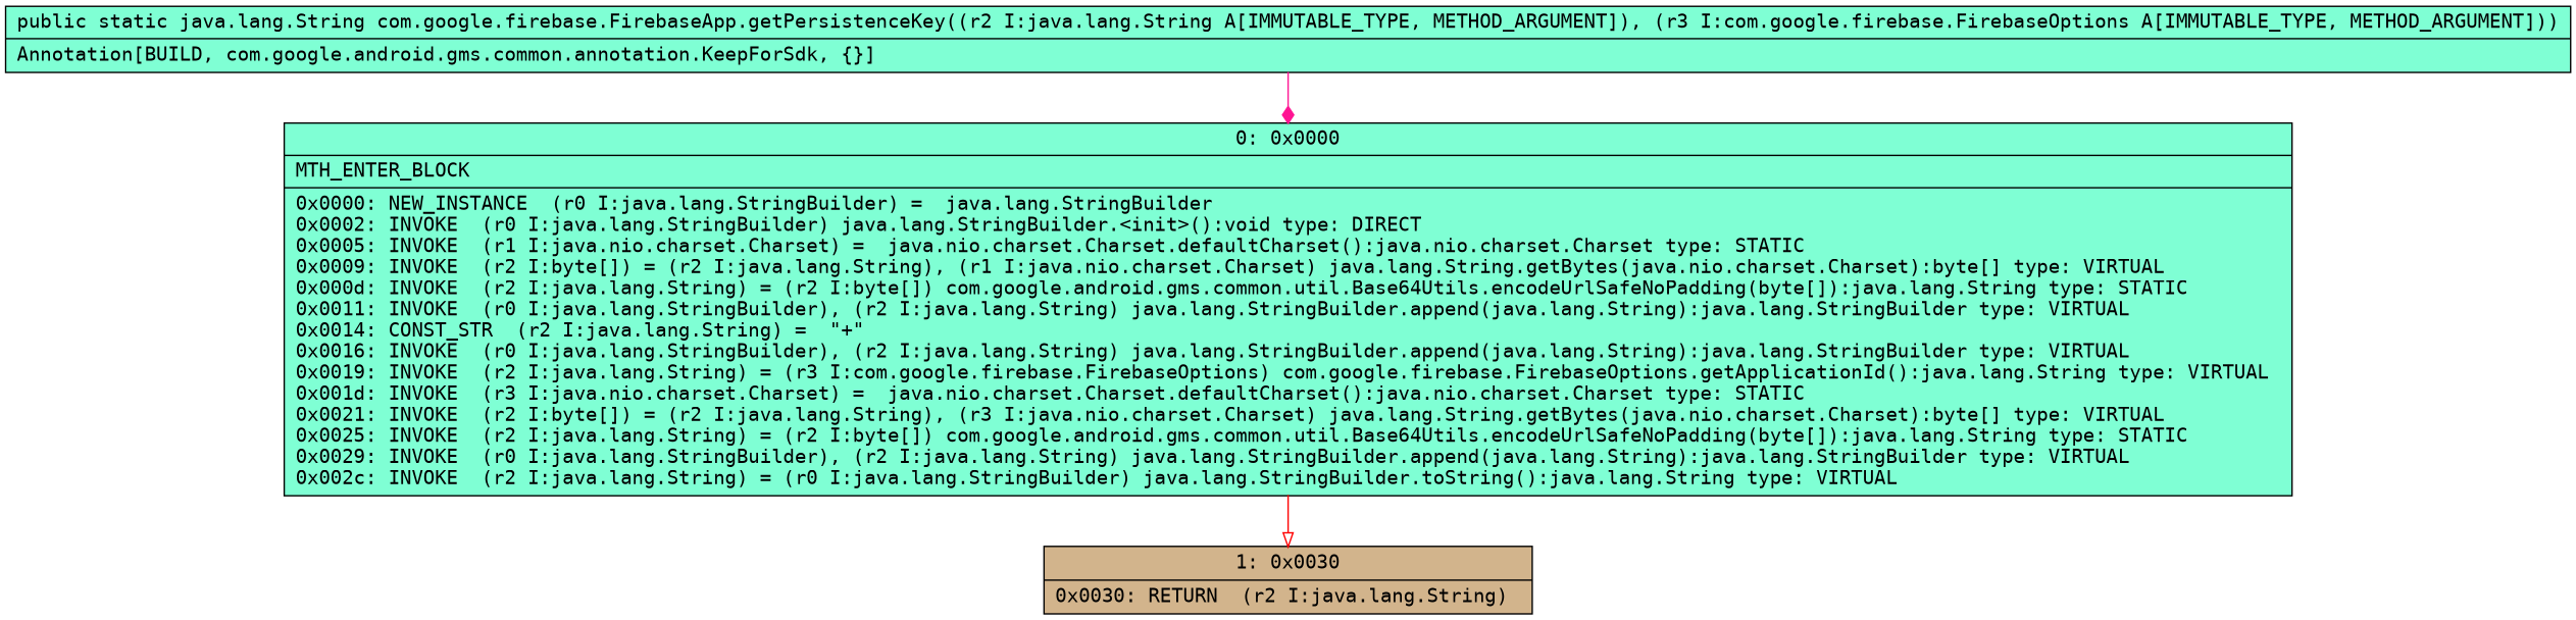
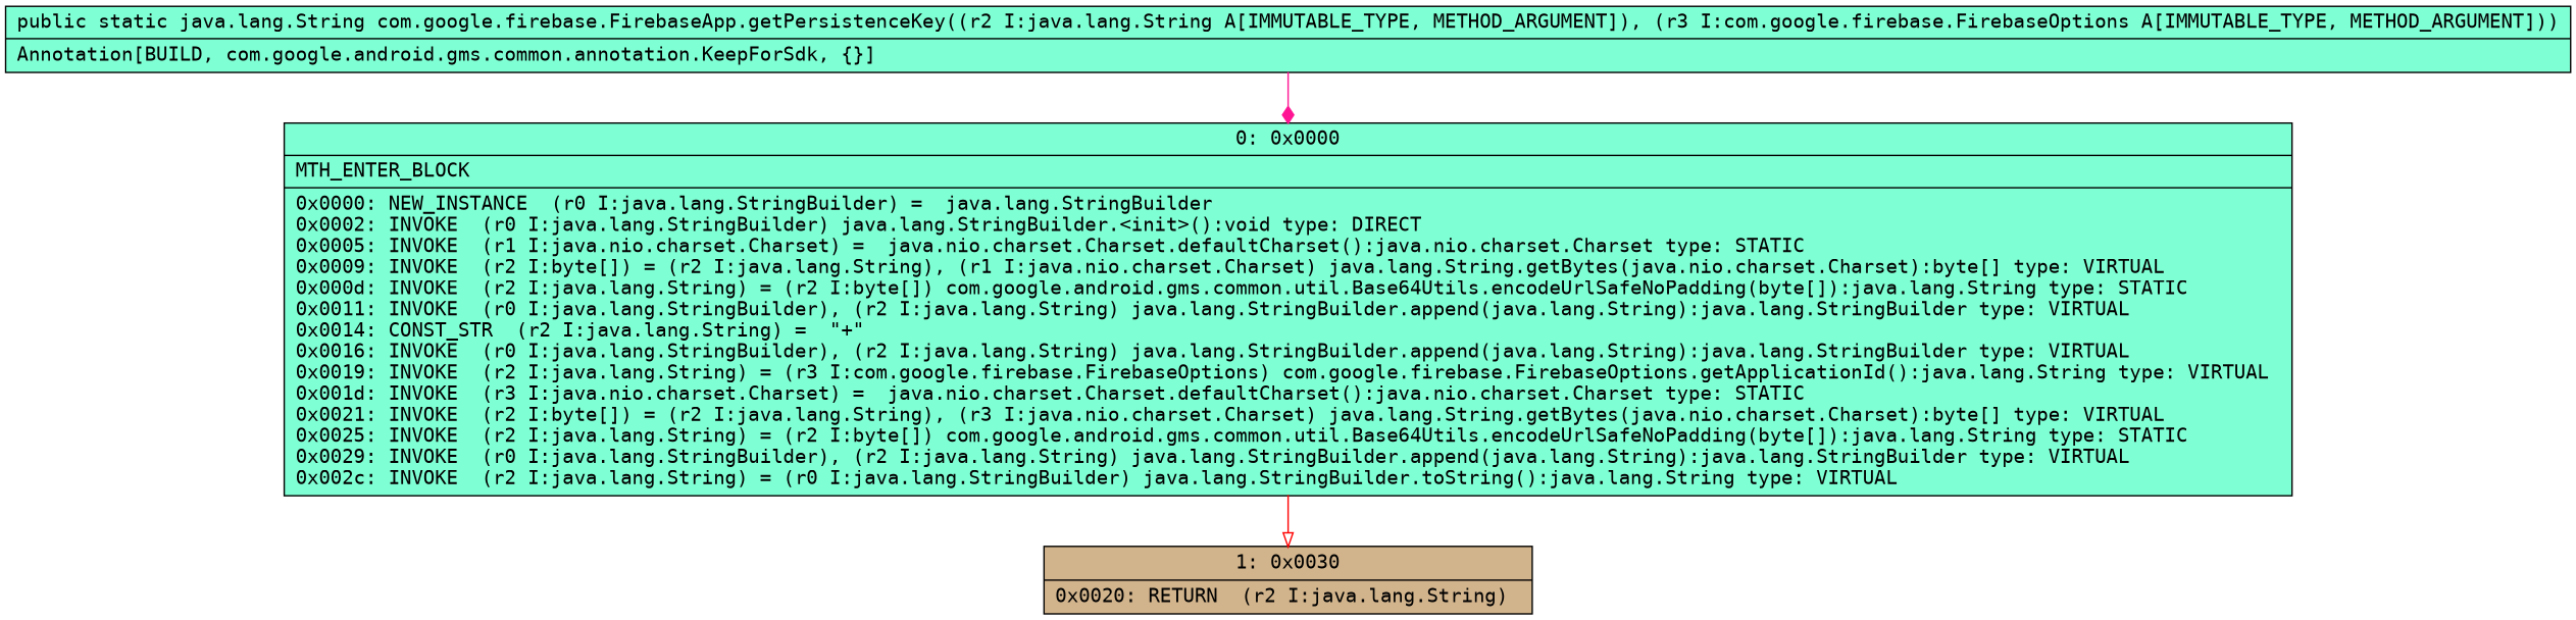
  digraph {
    fontname="DejaVu Sans Mono"
    node [shape=record style=filled fillcolor=aquamarine fontname="DejaVu Sans Mono"]
    edge [fontname="DejaVu Sans Mono"]
    n1 [label="{0\:\ 0x0000|MTH_ENTER_BLOCK\l|0x0000: NEW_INSTANCE  (r0 I:java.lang.StringBuilder) =  java.lang.StringBuilder \l0x0002: INVOKE  (r0 I:java.lang.StringBuilder) java.lang.StringBuilder.\<init\>():void type: DIRECT \l0x0005: INVOKE  (r1 I:java.nio.charset.Charset) =  java.nio.charset.Charset.defaultCharset():java.nio.charset.Charset type: STATIC \l0x0009: INVOKE  (r2 I:byte[]) = (r2 I:java.lang.String), (r1 I:java.nio.charset.Charset) java.lang.String.getBytes(java.nio.charset.Charset):byte[] type: VIRTUAL \l0x000d: INVOKE  (r2 I:java.lang.String) = (r2 I:byte[]) com.google.android.gms.common.util.Base64Utils.encodeUrlSafeNoPadding(byte[]):java.lang.String type: STATIC \l0x0011: INVOKE  (r0 I:java.lang.StringBuilder), (r2 I:java.lang.String) java.lang.StringBuilder.append(java.lang.String):java.lang.StringBuilder type: VIRTUAL \l0x0014: CONST_STR  (r2 I:java.lang.String) =  \"+\" \l0x0016: INVOKE  (r0 I:java.lang.StringBuilder), (r2 I:java.lang.String) java.lang.StringBuilder.append(java.lang.String):java.lang.StringBuilder type: VIRTUAL \l0x0019: INVOKE  (r2 I:java.lang.String) = (r3 I:com.google.firebase.FirebaseOptions) com.google.firebase.FirebaseOptions.getApplicationId():java.lang.String type: VIRTUAL \l0x001d: INVOKE  (r3 I:java.nio.charset.Charset) =  java.nio.charset.Charset.defaultCharset():java.nio.charset.Charset type: STATIC \l0x0021: INVOKE  (r2 I:byte[]) = (r2 I:java.lang.String), (r3 I:java.nio.charset.Charset) java.lang.String.getBytes(java.nio.charset.Charset):byte[] type: VIRTUAL \l0x0025: INVOKE  (r2 I:java.lang.String) = (r2 I:byte[]) com.google.android.gms.common.util.Base64Utils.encodeUrlSafeNoPadding(byte[]):java.lang.String type: STATIC \l0x0029: INVOKE  (r0 I:java.lang.StringBuilder), (r2 I:java.lang.String) java.lang.StringBuilder.append(java.lang.String):java.lang.StringBuilder type: VIRTUAL \l0x002c: INVOKE  (r2 I:java.lang.String) = (r0 I:java.lang.StringBuilder) java.lang.StringBuilder.toString():java.lang.String type: VIRTUAL \l}"]
-   n2 [label="{1\:\ 0x0030|0x0030: RETURN  (r2 I:java.lang.String) \l}" fillcolor=tan]
+   n2 [label="{1\:\ 0x0030|0x0020: RETURN  (r2 I:java.lang.String) \l}" fillcolor=tan]
    n3 [label="{public static java.lang.String com.google.firebase.FirebaseApp.getPersistenceKey((r2 I:java.lang.String A[IMMUTABLE_TYPE, METHOD_ARGUMENT]), (r3 I:com.google.firebase.FirebaseOptions A[IMMUTABLE_TYPE, METHOD_ARGUMENT]))  | Annotation[BUILD, com.google.android.gms.common.annotation.KeepForSdk, \{\}]\l}"]
    n1 -> n2 [color=red arrowhead=onormal]
    n3 -> n1 [color=deeppink arrowhead=diamond]
  }
